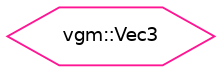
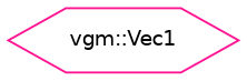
  digraph {
    rankdir=TB
-   n1 [color=deeppink fillcolor=white fontname=Helvetica fontsize=10 height=0.2 label="vgm::Vec3" shape=hexagon style=filled width=0.4]
+   n1 [color=deeppink fillcolor=white fontname=Helvetica fontsize=10 height=0.2 label="vgm::Vec1" shape=hexagon style=filled width=0.4]
  }
